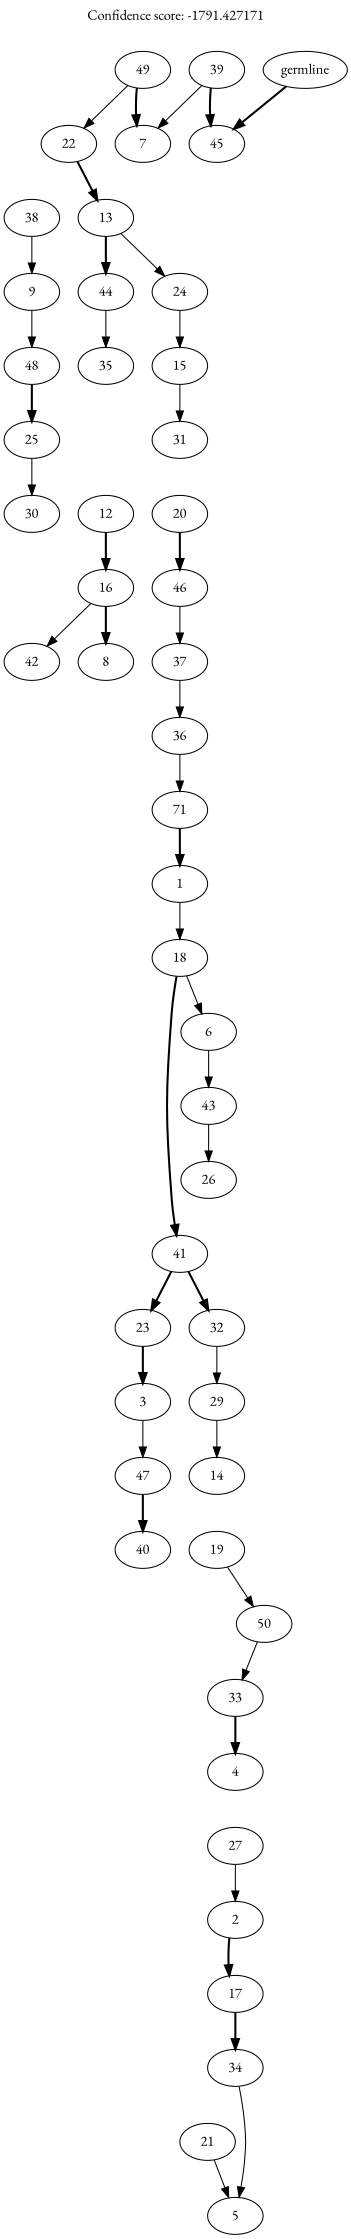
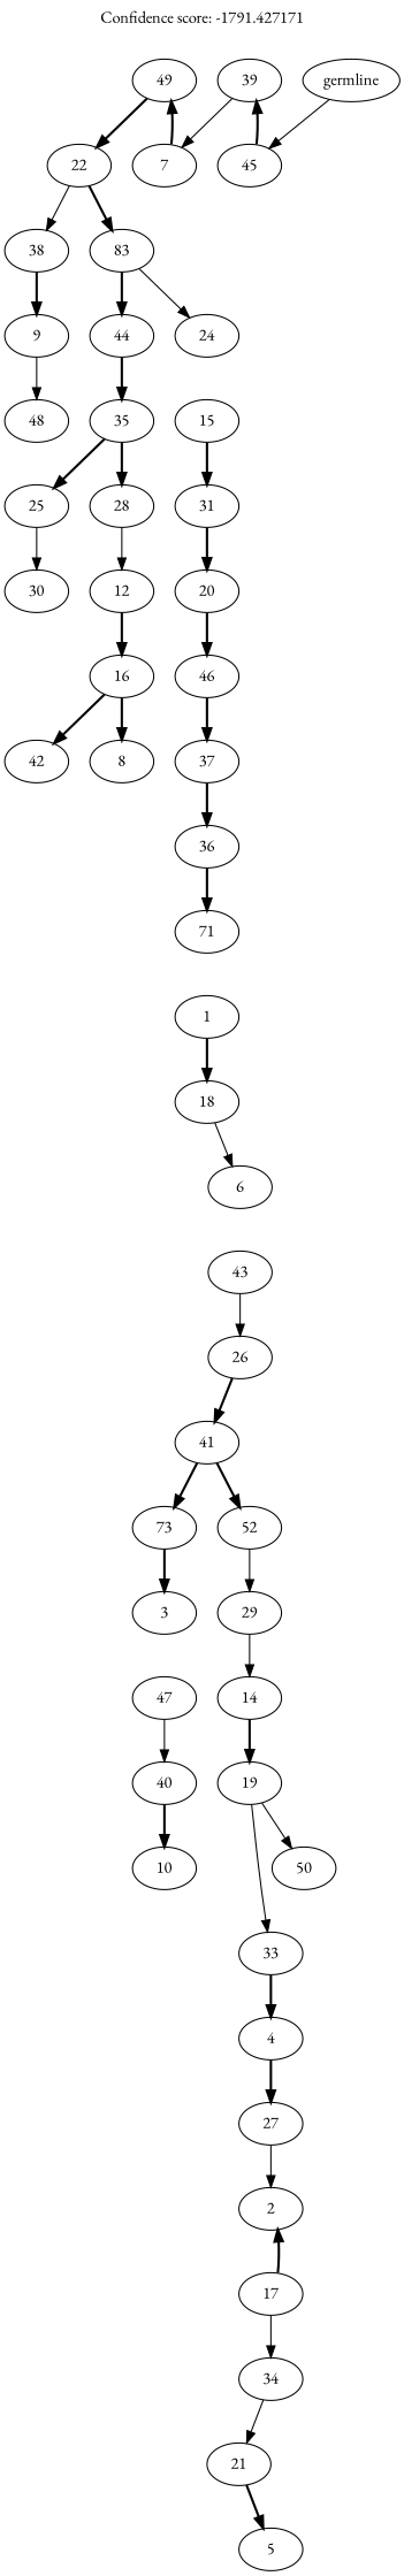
  digraph {
    fontname="EB Garamond"
    label="Confidence score: -1791.427171"
    labelloc=t
    node [fontname="EB Garamond"]
    edge [fontname="EB Garamond" style=bold]
    n1 [label=25]
    n2 [label=30]
    n3 [label=48]
    n4 [label=9]
    n5 [label=38]
    n6 [label=42]
    n7 [label=8]
    n8 [label=16]
    n9 [label=12]
+   n10 [label=28]
    n11 [label=35]
    n12 [label=44]
    n13 [label=40]
+   n14 [label=10]
    n15 [label=47]
    n16 [label=3]
-   n17 [label=23]
+   n17 [label=73]
    n18 [label=21]
    n19 [label=5]
    n20 [label=34]
    n21 [label=17]
    n22 [label=2]
    n23 [label=27]
    n24 [label=4]
    n25 [label=33]
    n26 [label=50]
    n27 [label=19]
    n28 [label=14]
    n29 [label=29]
-   n30 [label=32]
+   n30 [label=52]
    n31 [label=41]
    n32 [label=26]
    n33 [label=43]
    n34 [label=6]
    n35 [label=18]
    n36 [label=1]
    n37 [label=71]
    n38 [label=36]
    n39 [label=37]
    n40 [label=46]
    n41 [label=20]
    n42 [label=31]
    n43 [label=15]
    n44 [label=24]
-   n45 [label=13]
+   n45 [label=83]
    n46 [label=22]
    n47 [label=49]
    n48 [label=7]
    n49 [label=39]
    n50 [label=45]
    n51 [label=germline]
    n1 -> n2 [style=solid]
-   n3 -> n1
+   n11 -> n1
    n4 -> n3 [style=solid]
-   n5 -> n4 [style=solid]
-   n8 -> n6 [style=solid]
+   n5 -> n4
+   n8 -> n6
    n8 -> n7
    n9 -> n8
-   n12 -> n11 [style=solid]
-   n15 -> n13
-   n16 -> n15 [style=solid]
+   n10 -> n9 [style=solid]
+   n11 -> n10
+   n12 -> n11
+   n13 -> n14
+   n15 -> n13 [style=solid]
    n17 -> n16
-   n18 -> n19 [style=solid]
-   n20 -> n19 [style=solid]
-   n21 -> n20
-   n22 -> n21
+   n18 -> n19
+   n20 -> n18 [style=solid]
+   n21 -> n20 [style=solid]
+   n21 -> n22
    n23 -> n22 [style=solid]
+   n24 -> n23
    n25 -> n24
-   n26 -> n25 [style=solid]
+   n27 -> n25 [style=solid]
    n27 -> n26 [style=solid]
+   n28 -> n27
    n29 -> n28 [style=solid]
    n30 -> n29 [style=solid]
    n31 -> n17
    n31 -> n30
-   n35 -> n31
+   n32 -> n31
    n33 -> n32 [style=solid]
-   n34 -> n33 [style=solid]
    n35 -> n34 [style=solid]
-   n36 -> n35 [style=solid]
-   n37 -> n36
-   n38 -> n37 [style=solid]
-   n39 -> n38 [style=solid]
-   n40 -> n39 [style=solid]
+   n36 -> n35
+   n38 -> n37
+   n39 -> n38
+   n40 -> n39
    n41 -> n40
-   n43 -> n42 [style=solid]
-   n44 -> n43 [style=solid]
+   n42 -> n41
+   n43 -> n42
    n45 -> n12
    n45 -> n44 [style=solid]
+   n46 -> n5 [style=solid]
    n46 -> n45
-   n47 -> n46 [style=solid]
-   n47 -> n48
+   n47 -> n46
+   n48 -> n47
    n49 -> n48 [style=solid]
-   n49 -> n50
-   n51 -> n50
+   n50 -> n49
+   n51 -> n50 [style=solid]
  }
